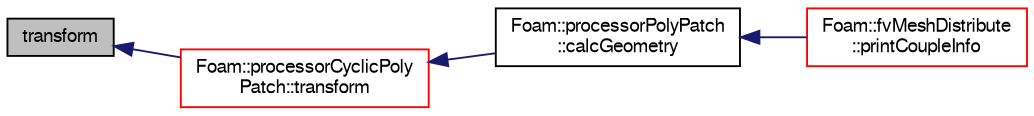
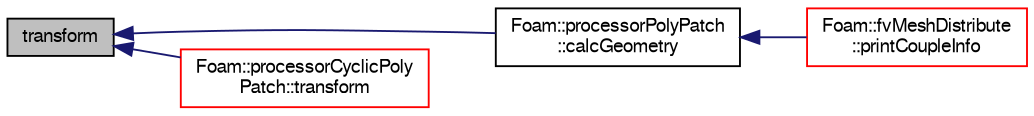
  digraph {
    rankdir=LR
    node [color=black fontname=FreeSans fontsize=10 shape=record]
    edge [color=midnightblue dir=back fontname=FreeSans fontsize=10 labelfontname=FreeSans labelfontsize=10 style=solid]
    n1 [fillcolor=grey75 fontcolor=black height=0.2 label=transform style=filled width=0.4]
    n2 [height=0.2 label="Foam::processorPolyPatch\l::calcGeometry" width=0.4]
    n3 [color=red height=0.2 label="Foam::processorCyclicPoly\lPatch::transform" width=0.4]
    n4 [color=red height=0.2 label="Foam::fvMeshDistribute\l::printCoupleInfo" width=0.4]
-   n3 -> n2
+   n1 -> n2
    n1 -> n3
    n2 -> n4
  }
